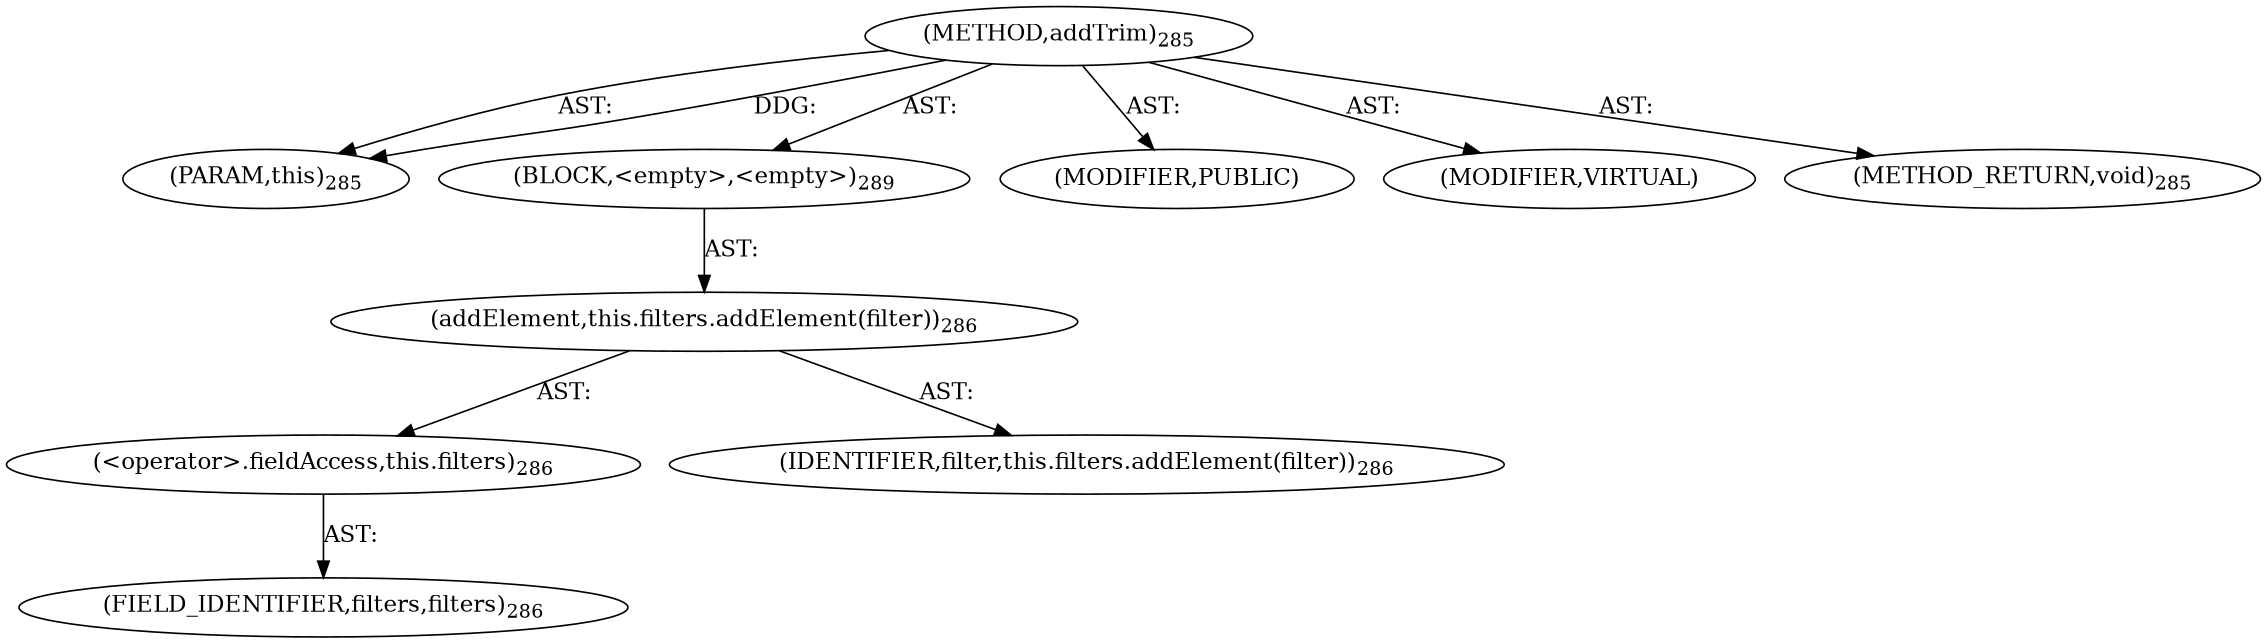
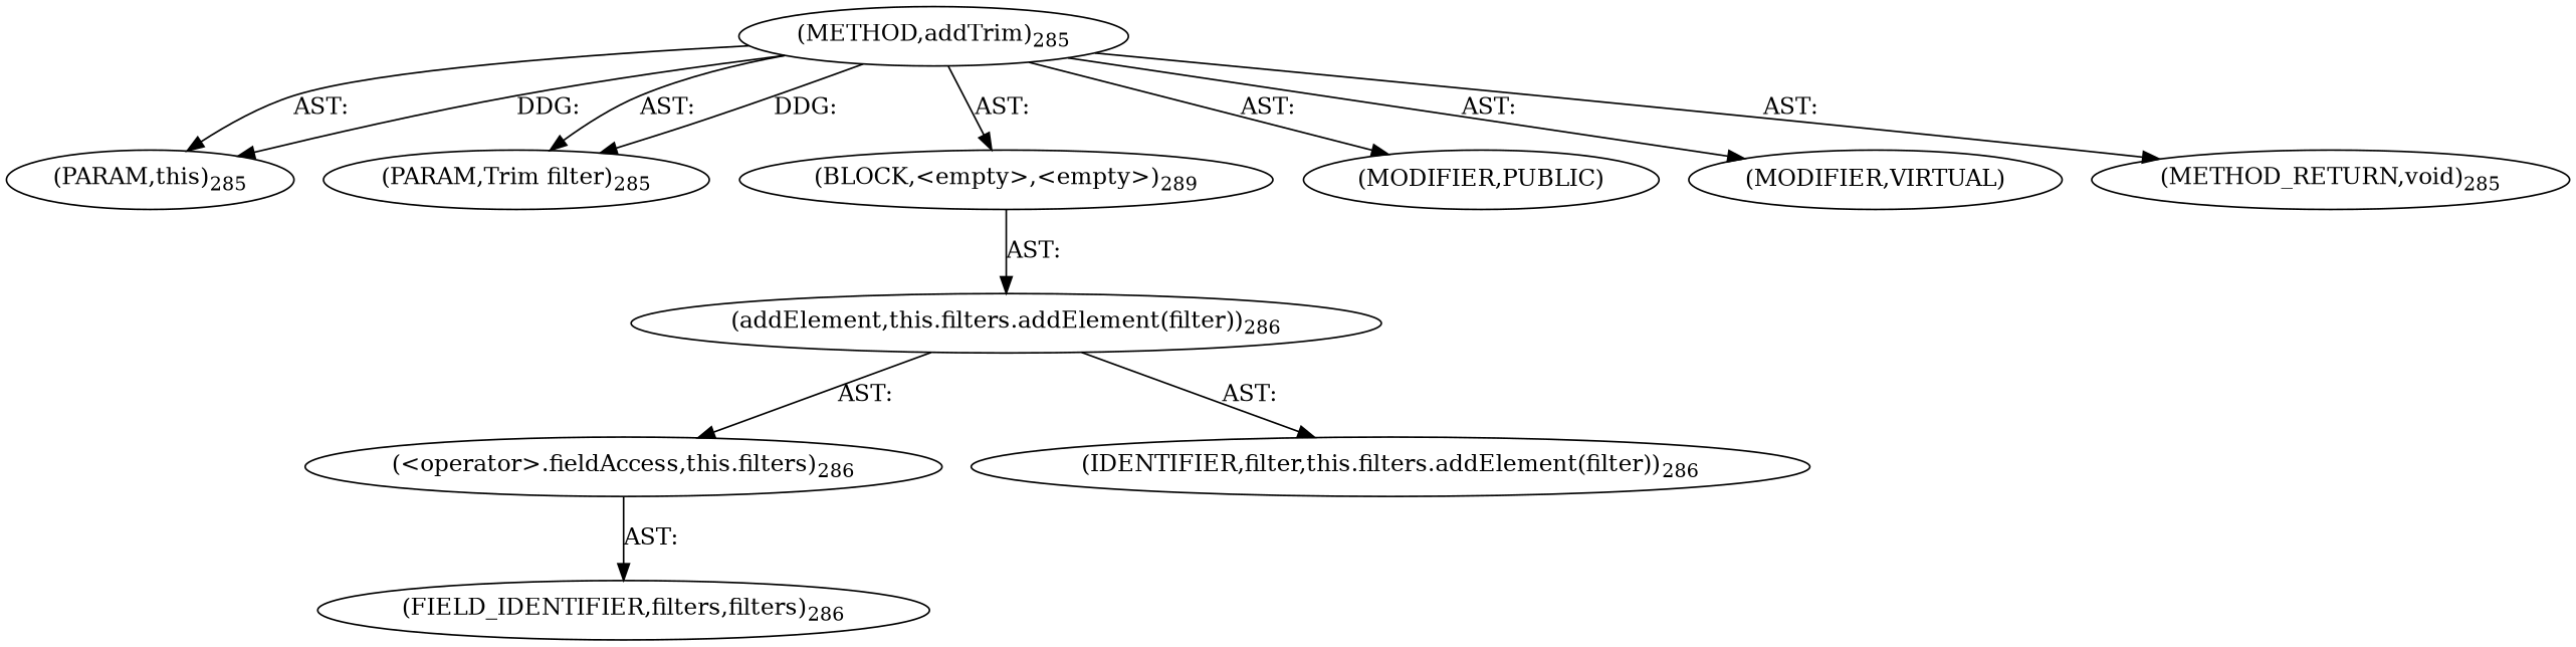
  digraph {
    n1 [label=<(METHOD,addTrim)<SUB>285</SUB>>]
    n2 [label=<(PARAM,this)<SUB>285</SUB>>]
+   n3 [label=<(PARAM,Trim filter)<SUB>285</SUB>>]
    n4 [label=<(BLOCK,&lt;empty&gt;,&lt;empty&gt;)<SUB>289</SUB>>]
    n5 [label=<(MODIFIER,PUBLIC)>]
    n6 [label=<(MODIFIER,VIRTUAL)>]
    n7 [label=<(METHOD_RETURN,void)<SUB>285</SUB>>]
    n8 [label=<(addElement,this.filters.addElement(filter))<SUB>286</SUB>>]
    n9 [label=<(&lt;operator&gt;.fieldAccess,this.filters)<SUB>286</SUB>>]
    n10 [label=<(IDENTIFIER,filter,this.filters.addElement(filter))<SUB>286</SUB>>]
    n11 [label=<(FIELD_IDENTIFIER,filters,filters)<SUB>286</SUB>>]
    n1 -> n2 [label="AST: "]
    n1 -> n2 [label="DDG: "]
+   n1 -> n3 [label="AST: "]
+   n1 -> n3 [label="DDG: "]
    n1 -> n4 [label="AST: "]
    n1 -> n5 [label="AST: "]
    n1 -> n6 [label="AST: "]
    n1 -> n7 [label="AST: "]
    n4 -> n8 [label="AST: "]
    n8 -> n9 [label="AST: "]
    n8 -> n10 [label="AST: "]
    n9 -> n11 [label="AST: "]
  }
